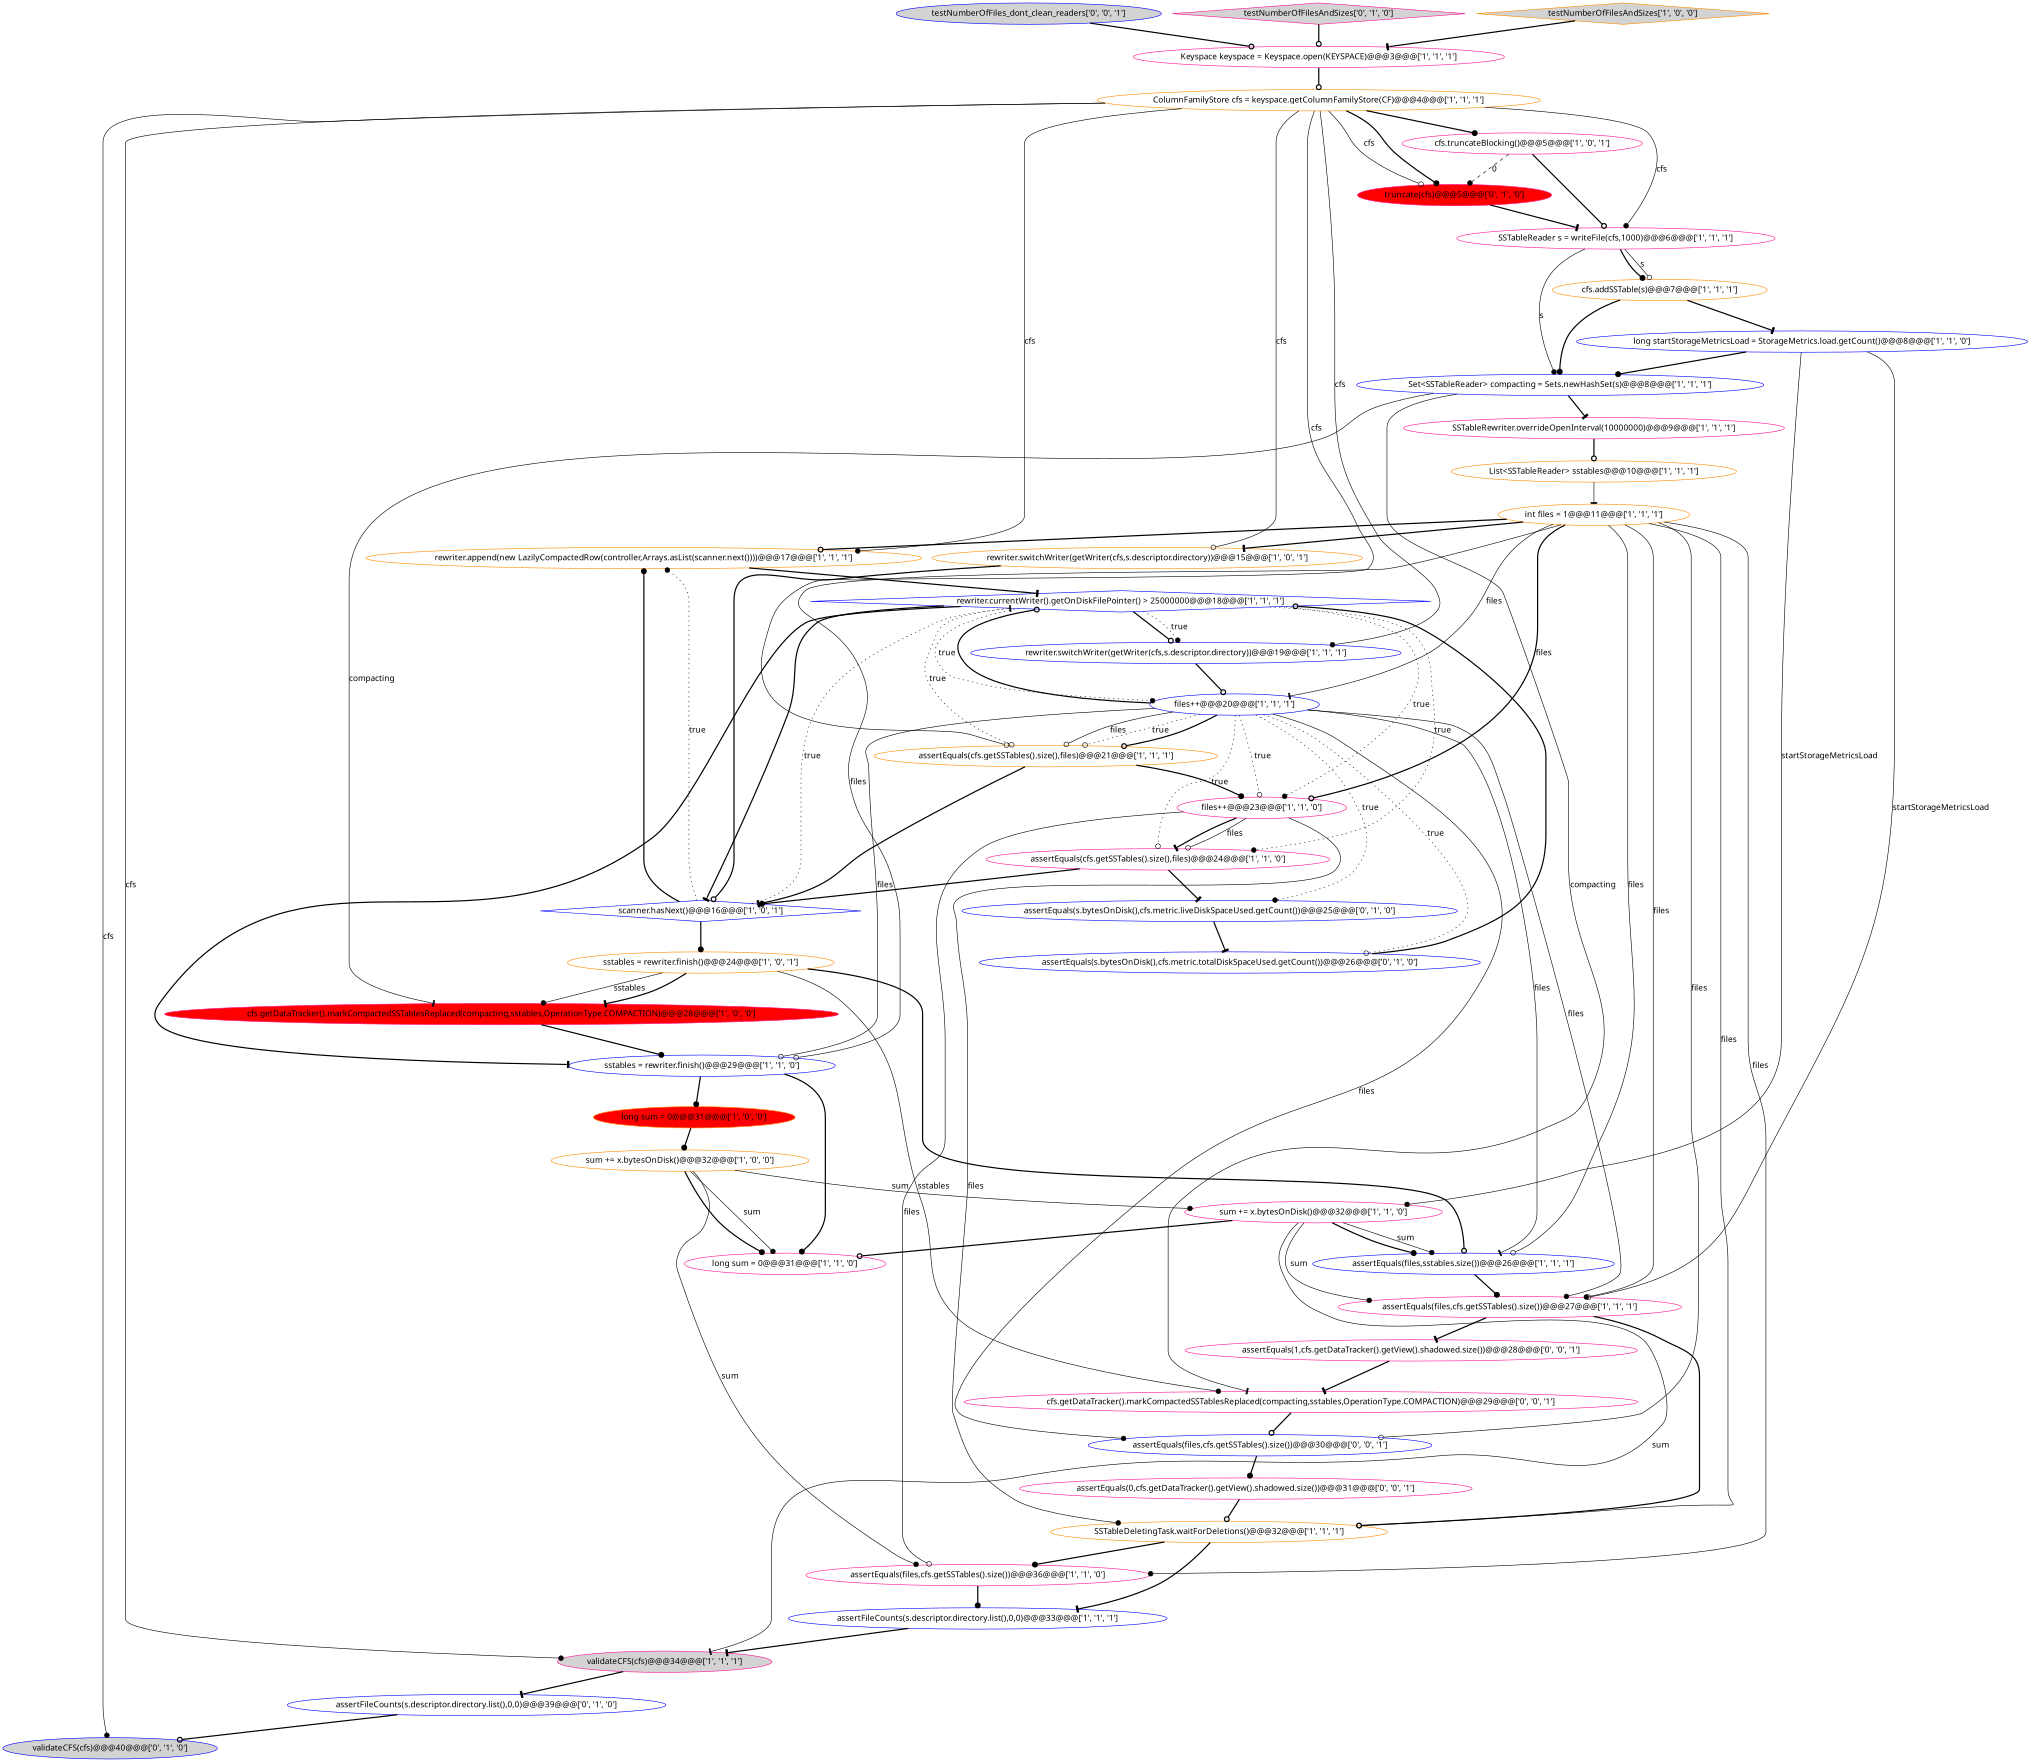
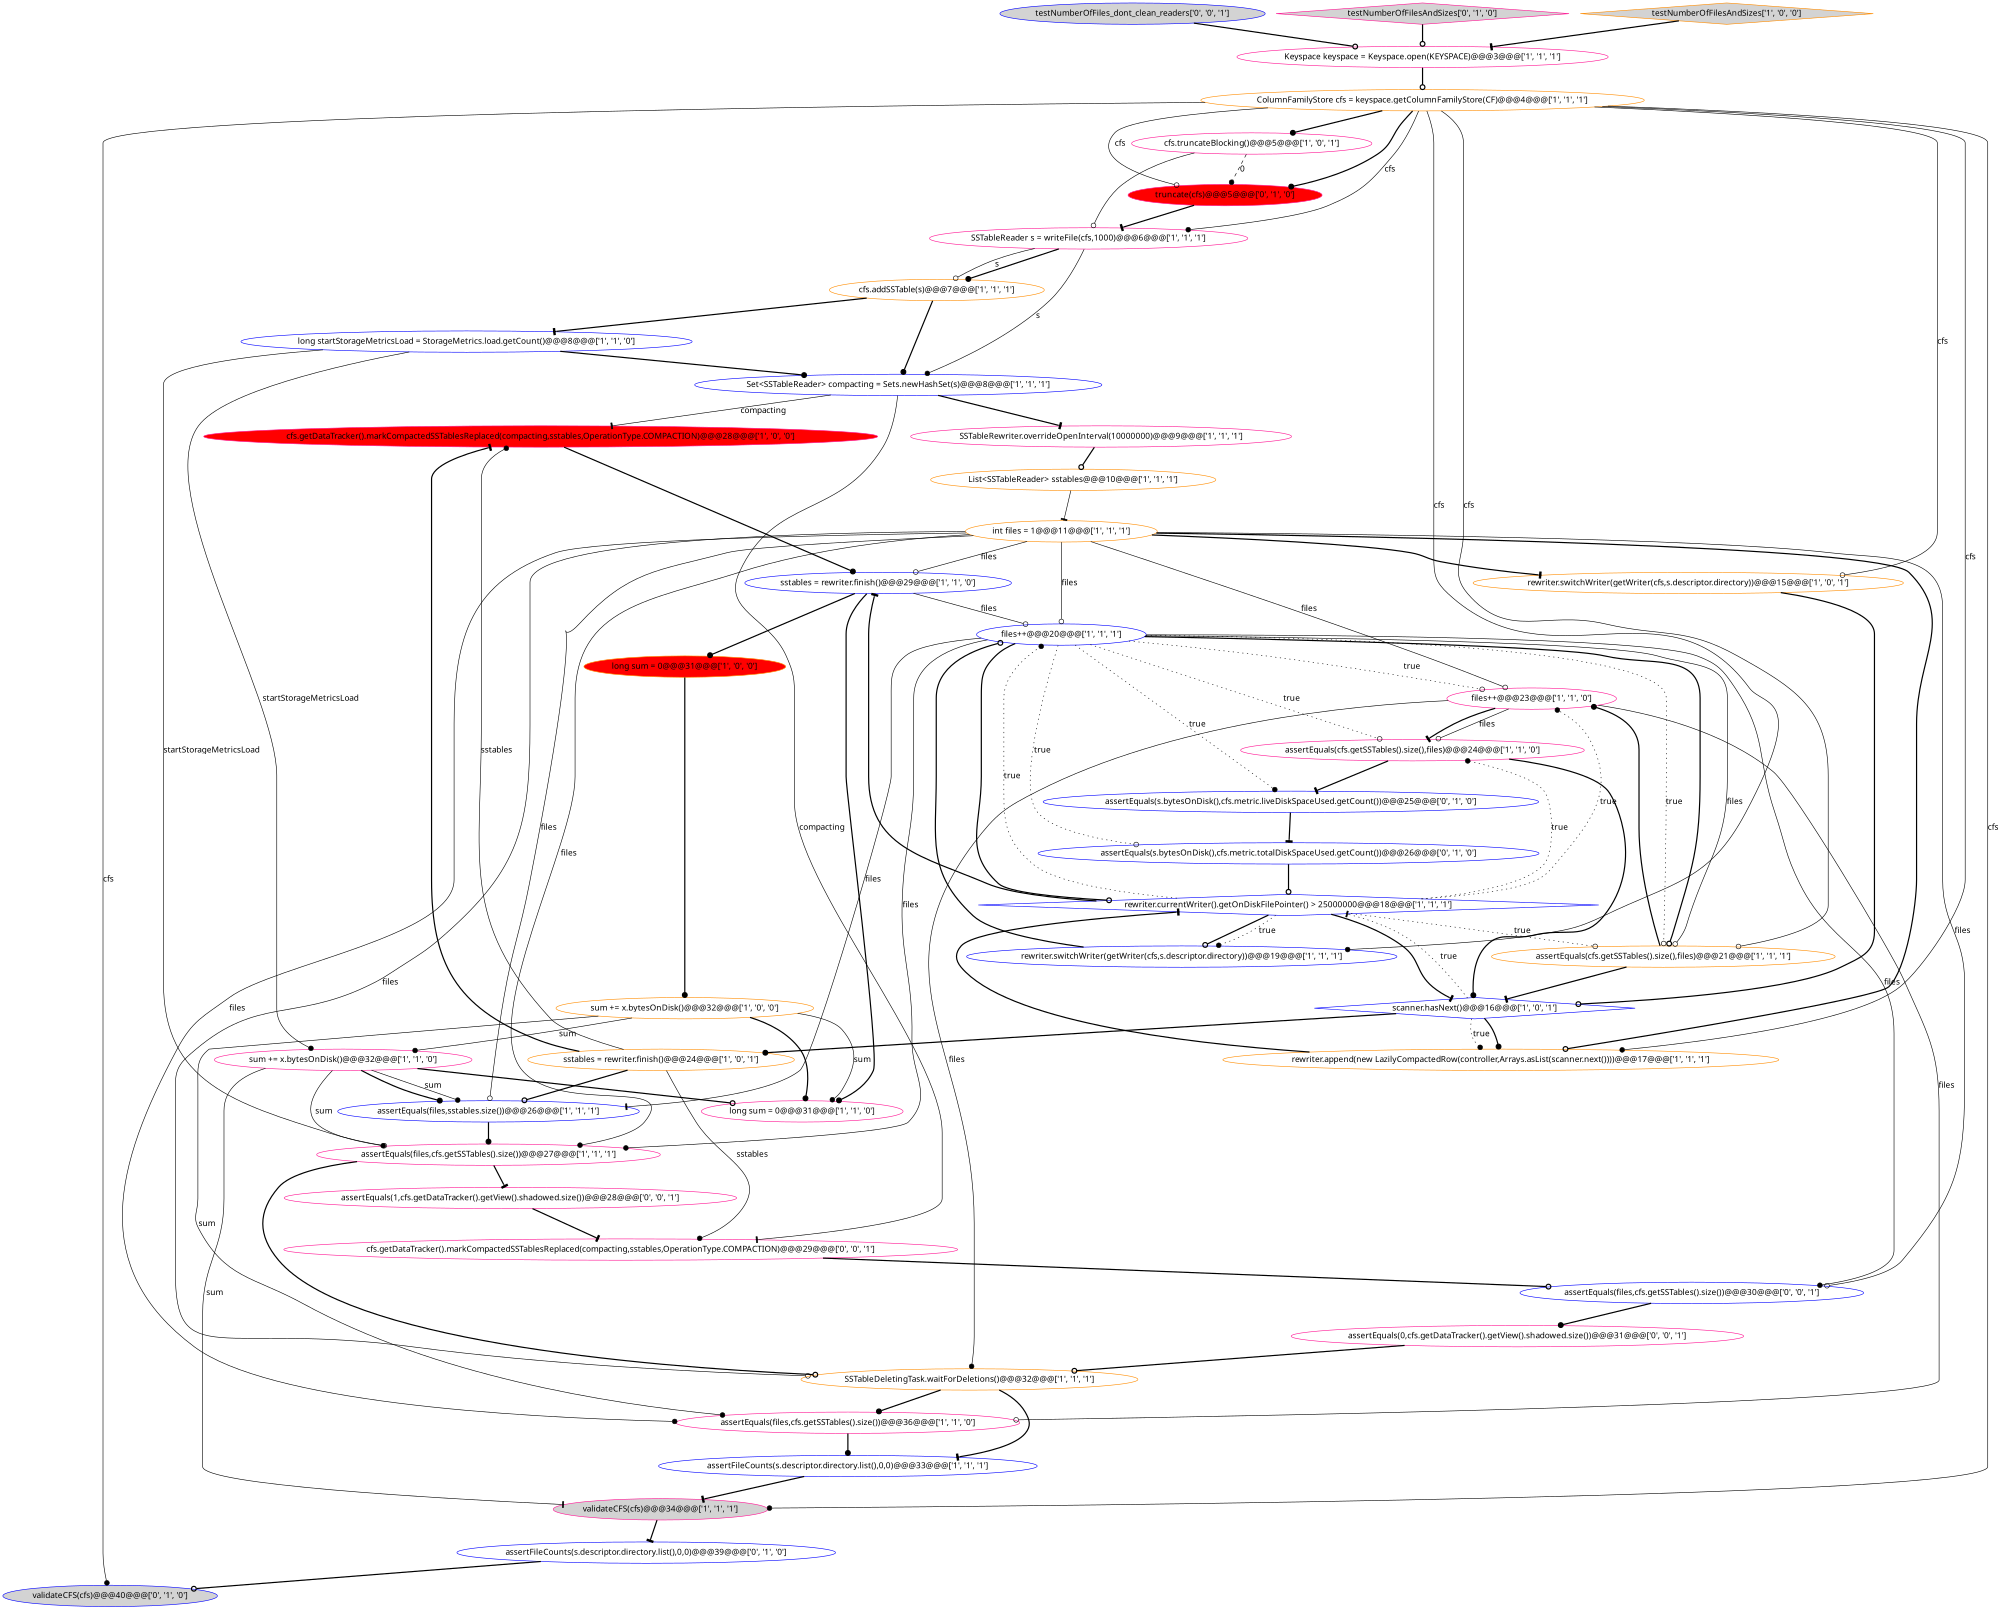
  digraph {
    fontname="Noto Sans"
    node [color=deeppink fillcolor=white fontname="Noto Sans" shape=ellipse style=filled]
    edge [arrowhead=dot fontname="Noto Sans" style=bold]
    n1 [fillcolor=red label="cfs.getDataTracker().markCompactedSSTablesReplaced(compacting,sstables,OperationType.COMPACTION)@@@28@@@['1', '0', '0']"]
    n2 [color=blue label="sstables = rewriter.finish()@@@29@@@['1', '1', '0']"]
    n3 [label="long sum = 0@@@31@@@['1', '1', '0']"]
    n4 [color=darkorange fillcolor=red label="long sum = 0@@@31@@@['1', '0', '0']"]
    n5 [label="SSTableRewriter.overrideOpenInterval(10000000)@@@9@@@['1', '1', '1']"]
    n6 [color=darkorange label="List<SSTableReader> sstables@@@10@@@['1', '1', '1']"]
    n7 [color=darkorange label="int files = 1@@@11@@@['1', '1', '1']"]
    n8 [label="sum += x.bytesOnDisk()@@@32@@@['1', '1', '0']"]
    n9 [color=blue label="assertEquals(files,sstables.size())@@@26@@@['1', '1', '1']"]
    n10 [label="assertEquals(files,cfs.getSSTables().size())@@@27@@@['1', '1', '1']"]
    n11 [fillcolor=lightgray label="validateCFS(cfs)@@@34@@@['1', '1', '1']"]
    n12 [label="assertEquals(files,cfs.getSSTables().size())@@@36@@@['1', '1', '0']"]
    n13 [color=darkorange label="rewriter.append(new LazilyCompactedRow(controller,Arrays.asList(scanner.next())))@@@17@@@['1', '1', '1']"]
    n14 [label="files++@@@23@@@['1', '1', '0']"]
    n15 [color=darkorange label="SSTableDeletingTask.waitForDeletions()@@@32@@@['1', '1', '1']"]
    n16 [color=darkorange label="rewriter.switchWriter(getWriter(cfs,s.descriptor.directory))@@@15@@@['1', '0', '1']"]
    n17 [color=blue label="assertEquals(files,cfs.getSSTables().size())@@@30@@@['0', '0', '1']"]
    n18 [color=blue label="files++@@@20@@@['1', '1', '1']"]
    n19 [color=blue fillcolor=lightgray label="testNumberOfFiles_dont_clean_readers['0', '0', '1']"]
    n20 [label="Keyspace keyspace = Keyspace.open(KEYSPACE)@@@3@@@['1', '1', '1']"]
    n21 [color=darkorange label="ColumnFamilyStore cfs = keyspace.getColumnFamilyStore(CF)@@@4@@@['1', '1', '1']"]
    n22 [color=blue label="assertEquals(s.bytesOnDisk(),cfs.metric.liveDiskSpaceUsed.getCount())@@@25@@@['0', '1', '0']"]
    n23 [color=blue label="assertEquals(s.bytesOnDisk(),cfs.metric.totalDiskSpaceUsed.getCount())@@@26@@@['0', '1', '0']"]
    n24 [color=blue label="rewriter.currentWriter().getOnDiskFilePointer() > 25000000@@@18@@@['1', '1', '1']" shape=diamond]
    n25 [color=darkorange label="cfs.addSSTable(s)@@@7@@@['1', '1', '1']"]
    n26 [color=blue label="Set<SSTableReader> compacting = Sets.newHashSet(s)@@@8@@@['1', '1', '1']"]
    n27 [color=blue label="long startStorageMetricsLoad = StorageMetrics.load.getCount()@@@8@@@['1', '1', '0']"]
    n28 [label="cfs.getDataTracker().markCompactedSSTablesReplaced(compacting,sstables,OperationType.COMPACTION)@@@29@@@['0', '0', '1']"]
    n29 [label="assertEquals(1,cfs.getDataTracker().getView().shadowed.size())@@@28@@@['0', '0', '1']"]
    n30 [color=blue label="assertFileCounts(s.descriptor.directory.list(),0,0)@@@33@@@['1', '1', '1']"]
    n31 [fillcolor=lightgray label="testNumberOfFilesAndSizes['0', '1', '0']" shape=diamond]
    n32 [color=blue label="scanner.hasNext()@@@16@@@['1', '0', '1']" shape=diamond]
    n33 [color=darkorange label="sstables = rewriter.finish()@@@24@@@['1', '0', '1']"]
    n34 [label="assertEquals(cfs.getSSTables().size(),files)@@@24@@@['1', '1', '0']"]
    n35 [color=blue label="rewriter.switchWriter(getWriter(cfs,s.descriptor.directory))@@@19@@@['1', '1', '1']"]
    n36 [color=darkorange label="assertEquals(cfs.getSSTables().size(),files)@@@21@@@['1', '1', '1']"]
    n37 [color=darkorange label="sum += x.bytesOnDisk()@@@32@@@['1', '0', '0']"]
    n38 [label="SSTableReader s = writeFile(cfs,1000)@@@6@@@['1', '1', '1']"]
    n39 [color=blue label="assertFileCounts(s.descriptor.directory.list(),0,0)@@@39@@@['0', '1', '0']"]
    n40 [label="assertEquals(0,cfs.getDataTracker().getView().shadowed.size())@@@31@@@['0', '0', '1']"]
    n41 [color=blue fillcolor=lightgray label="validateCFS(cfs)@@@40@@@['0', '1', '0']"]
    n42 [label="cfs.truncateBlocking()@@@5@@@['1', '0', '1']"]
    n43 [fillcolor=red label="truncate(cfs)@@@5@@@['0', '1', '0']"]
    n44 [color=darkorange fillcolor=lightgray label="testNumberOfFilesAndSizes['1', '0', '0']" shape=diamond]
    n1 -> n2
    n2 -> n3
    n2 -> n4
    n4 -> n37
    n5 -> n6 [arrowhead=odot]
    n6 -> n7 [arrowhead=tee style=solid]
    n7 -> n2 [arrowhead=odot label=files style=solid]
    n7 -> n9 [arrowhead=odot label=files style=solid]
    n7 -> n10 [label=files style=solid]
    n7 -> n12 [label=files style=solid]
    n7 -> n13 [arrowhead=odot]
-   n7 -> n14 [arrowhead=odot label=files]
+   n7 -> n14 [arrowhead=odot label=files style=solid]
    n7 -> n15 [arrowhead=odot label=files style=solid]
    n7 -> n16 [arrowhead=tee]
    n7 -> n17 [arrowhead=odot label=files style=solid]
-   n7 -> n18 [arrowhead=tee label=files style=solid]
+   n7 -> n18 [arrowhead=odot label=files style=solid]
    n8 -> n3 [arrowhead=odot]
    n8 -> n9 [label=sum style=solid]
    n8 -> n9
    n8 -> n10 [label=sum style=solid]
    n8 -> n11 [arrowhead=tee label=sum style=solid]
    n9 -> n10
    n10 -> n15 [arrowhead=odot]
    n10 -> n29 [arrowhead=tee]
    n11 -> n39 [arrowhead=tee]
    n12 -> n30
    n13 -> n24 [arrowhead=tee]
    n14 -> n12 [arrowhead=odot label=files style=solid]
    n14 -> n15 [label=files style=solid]
    n14 -> n34 [arrowhead=odot label=files style=solid]
    n14 -> n34 [arrowhead=tee]
    n15 -> n12
    n15 -> n30 [arrowhead=tee]
    n16 -> n32 [arrowhead=odot]
    n17 -> n40
-   n18 -> n2 [arrowhead=odot label=files style=solid]
+   n2 -> n18 [arrowhead=odot label=files style=solid]
    n18 -> n9 [arrowhead=tee label=files style=solid]
    n18 -> n10 [label=files style=solid]
    n18 -> n14 [arrowhead=odot label=true style=dotted]
    n18 -> n17 [label=files style=solid]
    n18 -> n22 [label=true style=dotted]
    n18 -> n23 [arrowhead=odot label=true style=dotted]
    n18 -> n24 [arrowhead=odot]
    n18 -> n34 [arrowhead=odot label=true style=dotted]
    n18 -> n36 [arrowhead=odot label=true style=dotted]
    n18 -> n36 [arrowhead=odot]
    n18 -> n36 [arrowhead=odot label=files style=solid]
    n19 -> n20 [arrowhead=odot]
    n20 -> n21 [arrowhead=odot]
    n21 -> n11 [label=cfs style=solid]
    n21 -> n13 [label=cfs style=solid]
    n21 -> n16 [arrowhead=odot label=cfs style=solid]
    n21 -> n35 [label=cfs style=solid]
    n21 -> n36 [arrowhead=odot label=cfs style=solid]
    n21 -> n38 [label=cfs style=solid]
    n21 -> n41 [label=cfs style=solid]
    n21 -> n42
    n21 -> n43
    n21 -> n43 [arrowhead=odot label=cfs style=solid]
    n22 -> n23 [arrowhead=tee]
    n23 -> n24 [arrowhead=odot]
    n24 -> n2 [arrowhead=tee]
    n24 -> n14 [label=true style=dotted]
    n24 -> n18 [label=true style=dotted]
    n24 -> n32 [arrowhead=tee]
    n24 -> n34 [label=true style=dotted]
    n24 -> n35 [arrowhead=odot]
    n24 -> n35 [label=true style=dotted]
    n24 -> n36 [arrowhead=odot label=true style=dotted]
    n25 -> n26
    n25 -> n27 [arrowhead=tee]
    n26 -> n1 [arrowhead=tee label=compacting style=solid]
    n26 -> n5 [arrowhead=tee]
    n26 -> n28 [arrowhead=tee label=compacting style=solid]
    n27 -> n8 [label=startStorageMetricsLoad style=solid]
    n27 -> n10 [arrowhead=odot label=startStorageMetricsLoad style=solid]
    n27 -> n26
    n28 -> n17 [arrowhead=odot]
    n29 -> n28 [arrowhead=tee]
    n30 -> n11 [arrowhead=tee]
    n31 -> n20 [arrowhead=odot]
    n32 -> n13
    n32 -> n13 [label=true style=dotted]
    n32 -> n24 [arrowhead=tee label=true style=dotted]
    n32 -> n33
    n33 -> n1 [label=sstables style=solid]
    n33 -> n1 [arrowhead=tee]
    n33 -> n9 [arrowhead=odot]
    n33 -> n28 [label=sstables style=solid]
    n34 -> n22 [arrowhead=tee]
    n34 -> n32
    n35 -> n18 [arrowhead=odot]
    n36 -> n14
    n36 -> n32 [arrowhead=tee]
    n37 -> n3 [label=sum style=solid]
    n37 -> n3
    n37 -> n8 [label=sum style=solid]
    n37 -> n12 [label=sum style=solid]
    n38 -> n25 [arrowhead=odot label=s style=solid]
    n38 -> n25
    n38 -> n26 [label=s style=solid]
    n39 -> n41 [arrowhead=odot]
    n40 -> n15 [arrowhead=odot]
-   n42 -> n38 [arrowhead=odot]
+   n42 -> n38 [arrowhead=odot style=solid]
    n42 -> n43 [label=0 style=dashed]
    n43 -> n38 [arrowhead=tee]
    n44 -> n20 [arrowhead=tee]
  }
